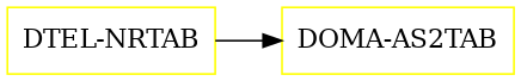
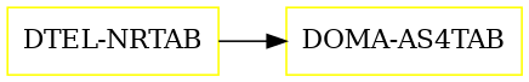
  digraph {
    rankdir=LR
    node [color=yellow shape=box]
    "DTEL-NRTAB"
-   "DOMA-AS4TAB" [label="DOMA-AS2TAB"]
+   "DOMA-AS4TAB"
    "DTEL-NRTAB" -> "DOMA-AS4TAB"
  }
